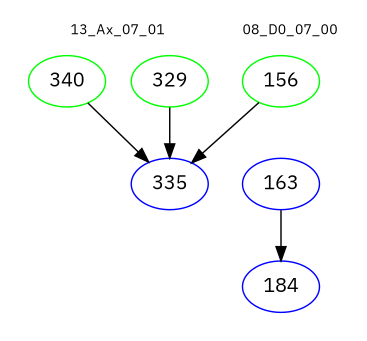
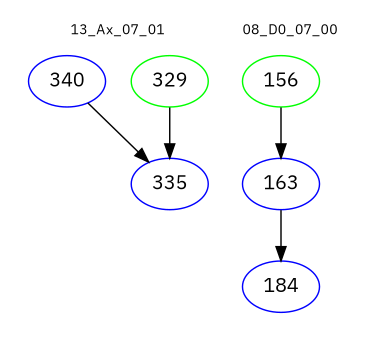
  digraph {
    fontname="IBM Plex Sans"
    node [color=blue fontname="IBM Plex Sans"]
    edge [color=black fontname="IBM Plex Sans"]
    n1 [color=green label=329]
    n2 [label=335]
-   n3 [color=green label=340]
+   n3 [label=340]
    n4 [color=green label=156]
    n5 [label=163]
    n6 [label=184]
    subgraph cluster_1 {
      color=white
      fontsize=10
      label="13_Ax_07_01"
      n1
      n2
      n3
    }
    subgraph cluster_2 {
      color=white
      fontsize=10
      label="08_D0_07_00"
      n4
      n5
      n6
    }
    n1 -> n2
    n3 -> n2
-   n4 -> n2
+   n4 -> n5
    n5 -> n6
  }
